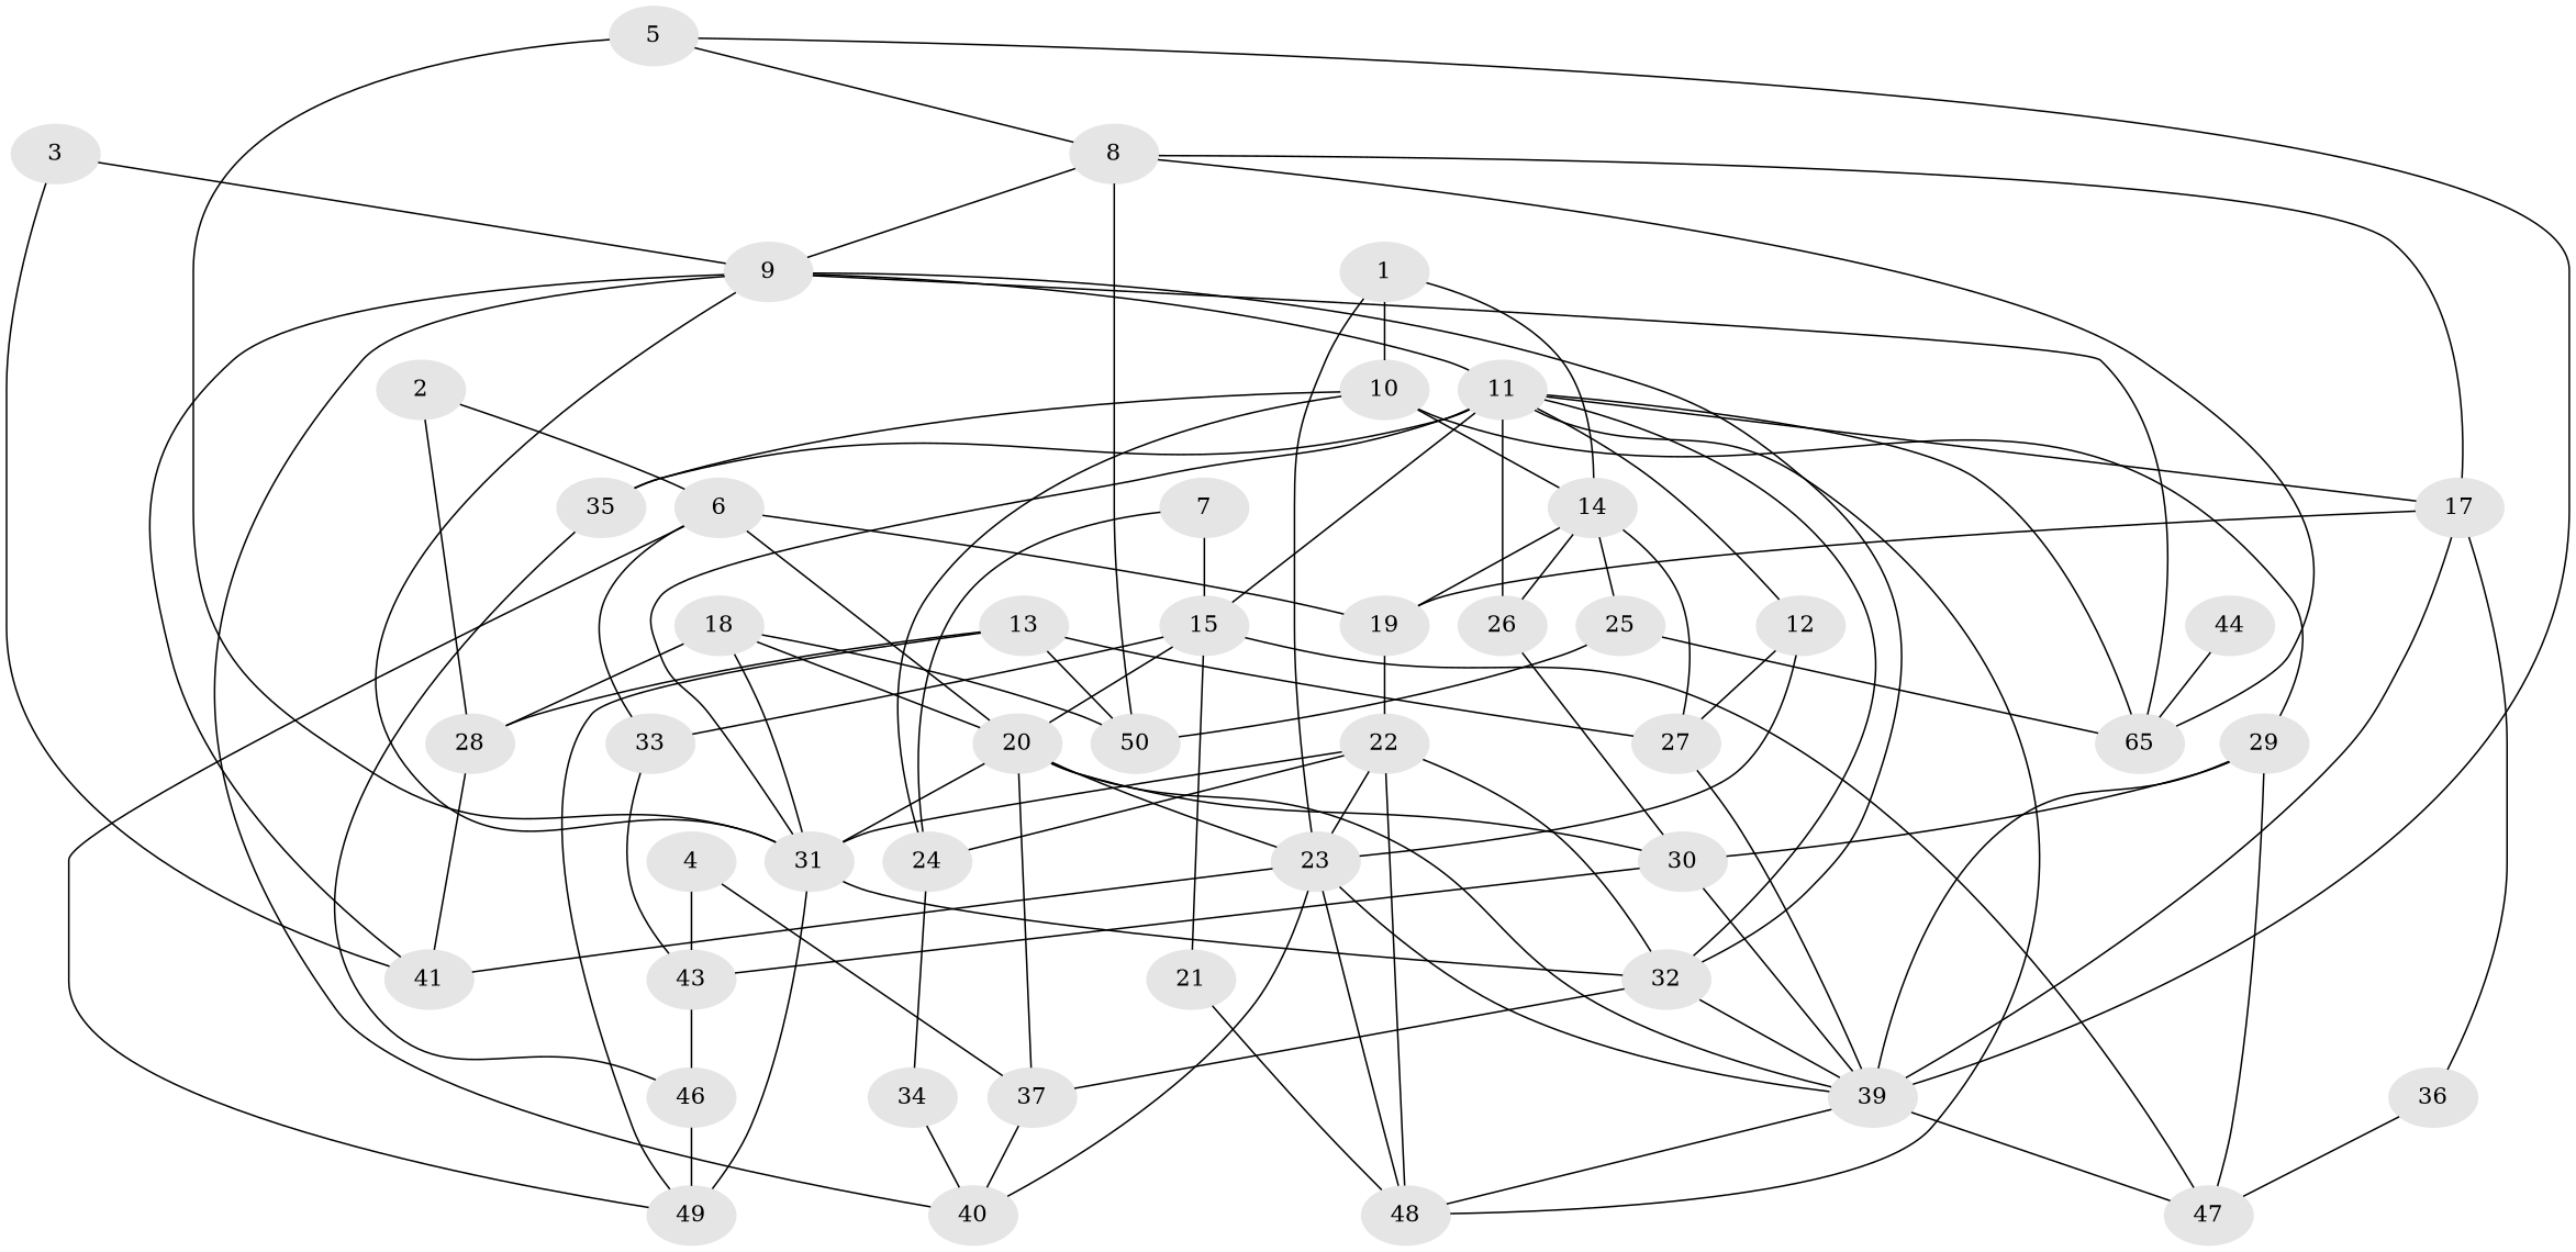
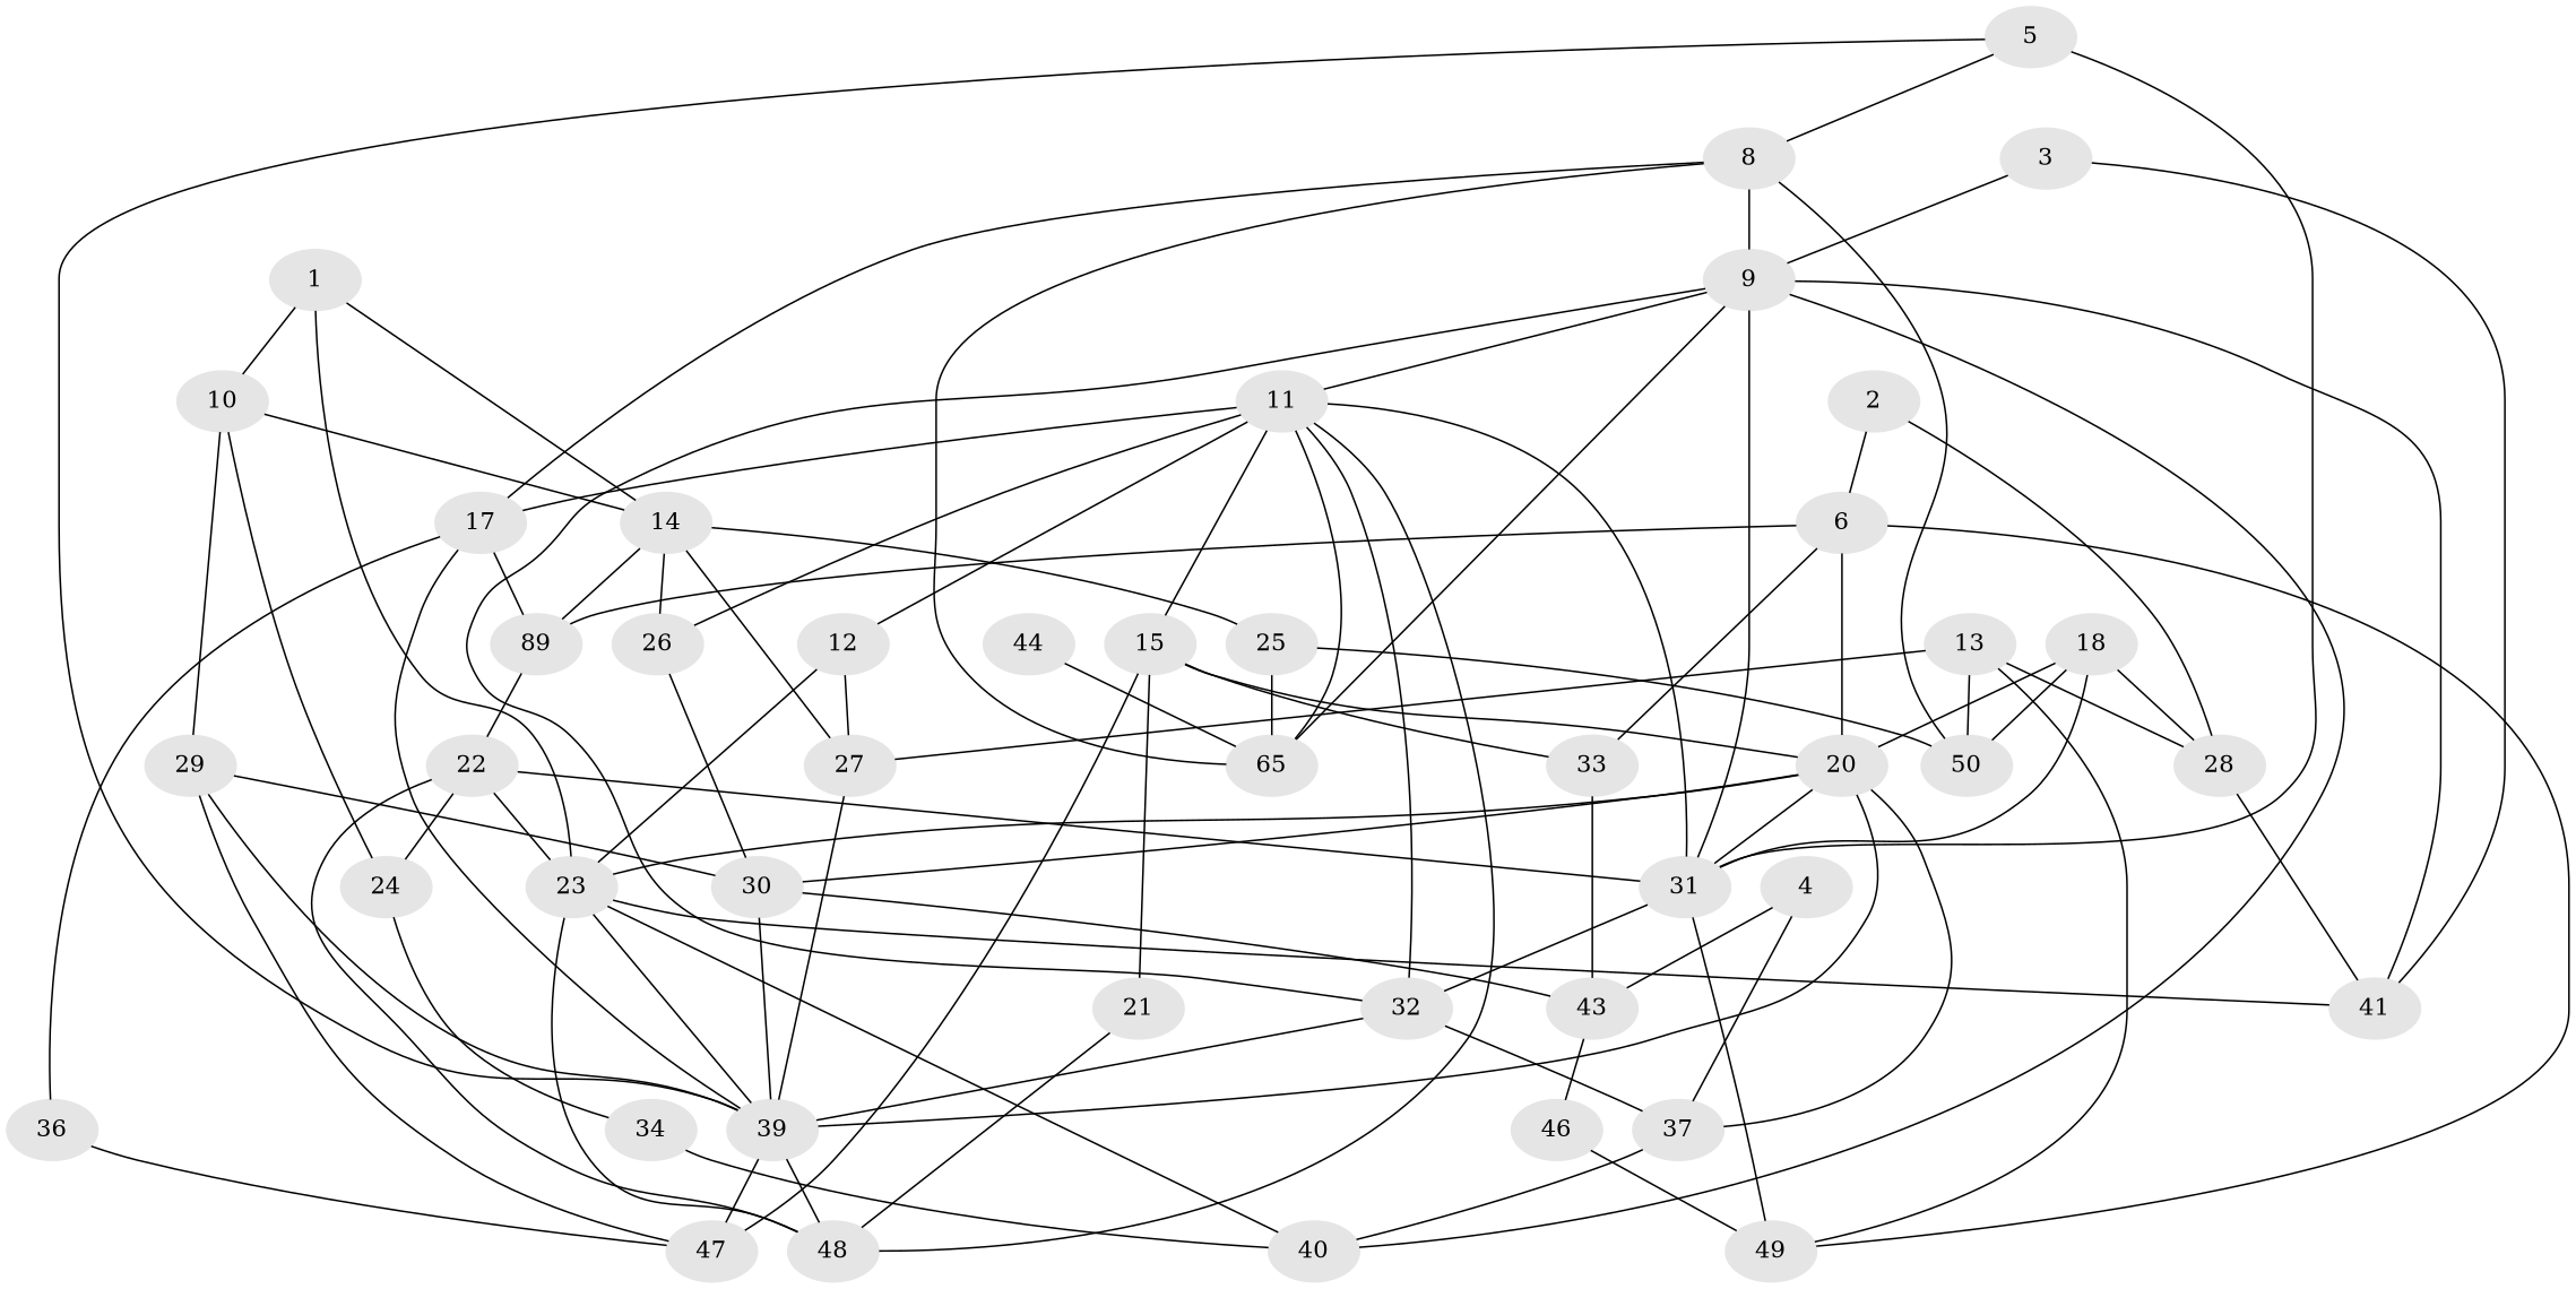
  graph {
    node [color=gray90 style=filled]
    edge [weight=1.0]
    1
    10
    14
    23
    24
    29
-   35
-   19
+   19 [label=89]
    26
    27
    25
    41
    39
    40
    48
    2
    6
    28
    20
    33
    49
    3
    9
    31
    n25 [label=65]
    11
    32
    4
    37
    43
    46
    5
    8
    17
    50
    47
    22
    30
-   7
    15
    21
    34
    36
    12
    13
    18
    44
    1 -- 10
    1 -- 14
    1 -- 23
    10 -- 14
    10 -- 24
    10 -- 29
-   10 -- 35
    14 -- 19
    14 -- 26
    14 -- 27 [weight=2.0]
    14 -- 25
    23 -- 41
    23 -- 39
    23 -- 40
    23 -- 48
    24 -- 34
    29 -- 39
    29 -- 47
    29 -- 30
-   35 -- 46
    19 -- 22 [weight=2.0]
    26 -- 30
    27 -- 39
    25 -- n25
    25 -- 50
    39 -- 48
    39 -- 47 [weight=2.0]
    2 -- 6
    2 -- 28
    6 -- 19
    6 -- 20 [weight=2.0]
    6 -- 33
    6 -- 49
    28 -- 41
    20 -- 23
    20 -- 39 [weight=2.0]
    20 -- 31
    20 -- 37
    20 -- 30
    33 -- 43
    3 -- 41
    3 -- 9
    9 -- 41
    9 -- 40
    9 -- 31
    9 -- n25
    9 -- 11
    9 -- 32
    31 -- 49 [weight=2.0]
    31 -- 32
-   11 -- 35
    11 -- 26
    11 -- 48
    11 -- 31
    11 -- n25
    11 -- 32
    11 -- 17
    11 -- 15 [weight=2.0]
    11 -- 12
    32 -- 39
    32 -- 37
    4 -- 37
    4 -- 43
    37 -- 40
    43 -- 46
    46 -- 49
    5 -- 39
    5 -- 31 [weight=2.0]
    5 -- 8
    8 -- 9
    8 -- n25
    8 -- 17
    8 -- 50
    17 -- 19
    17 -- 39
    17 -- 36
    22 -- 23
    22 -- 24
    22 -- 48
    22 -- 31 [weight=2.0]
-   22 -- 32
    30 -- 39
    30 -- 43
-   7 -- 24
-   7 -- 15
    15 -- 20
    15 -- 33
    15 -- 47
    15 -- 21
    21 -- 48
    34 -- 40
    36 -- 47
    12 -- 23
    12 -- 27
    13 -- 27
    13 -- 28
    13 -- 49
    13 -- 50
    18 -- 28
    18 -- 20
    18 -- 31
    18 -- 50
    44 -- n25
  }
